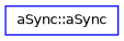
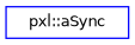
  digraph {
    rankdir=LR
-   n1 [color=blue fillcolor=white fontname=Helvetica fontsize=10 height=0.2 label="aSync::aSync" shape=record style=filled width=0.4]
+   n1 [color=blue fillcolor=white fontname=Helvetica fontsize=10 height=0.2 label="pxl::aSync" shape=record style=filled width=0.4]
  }
